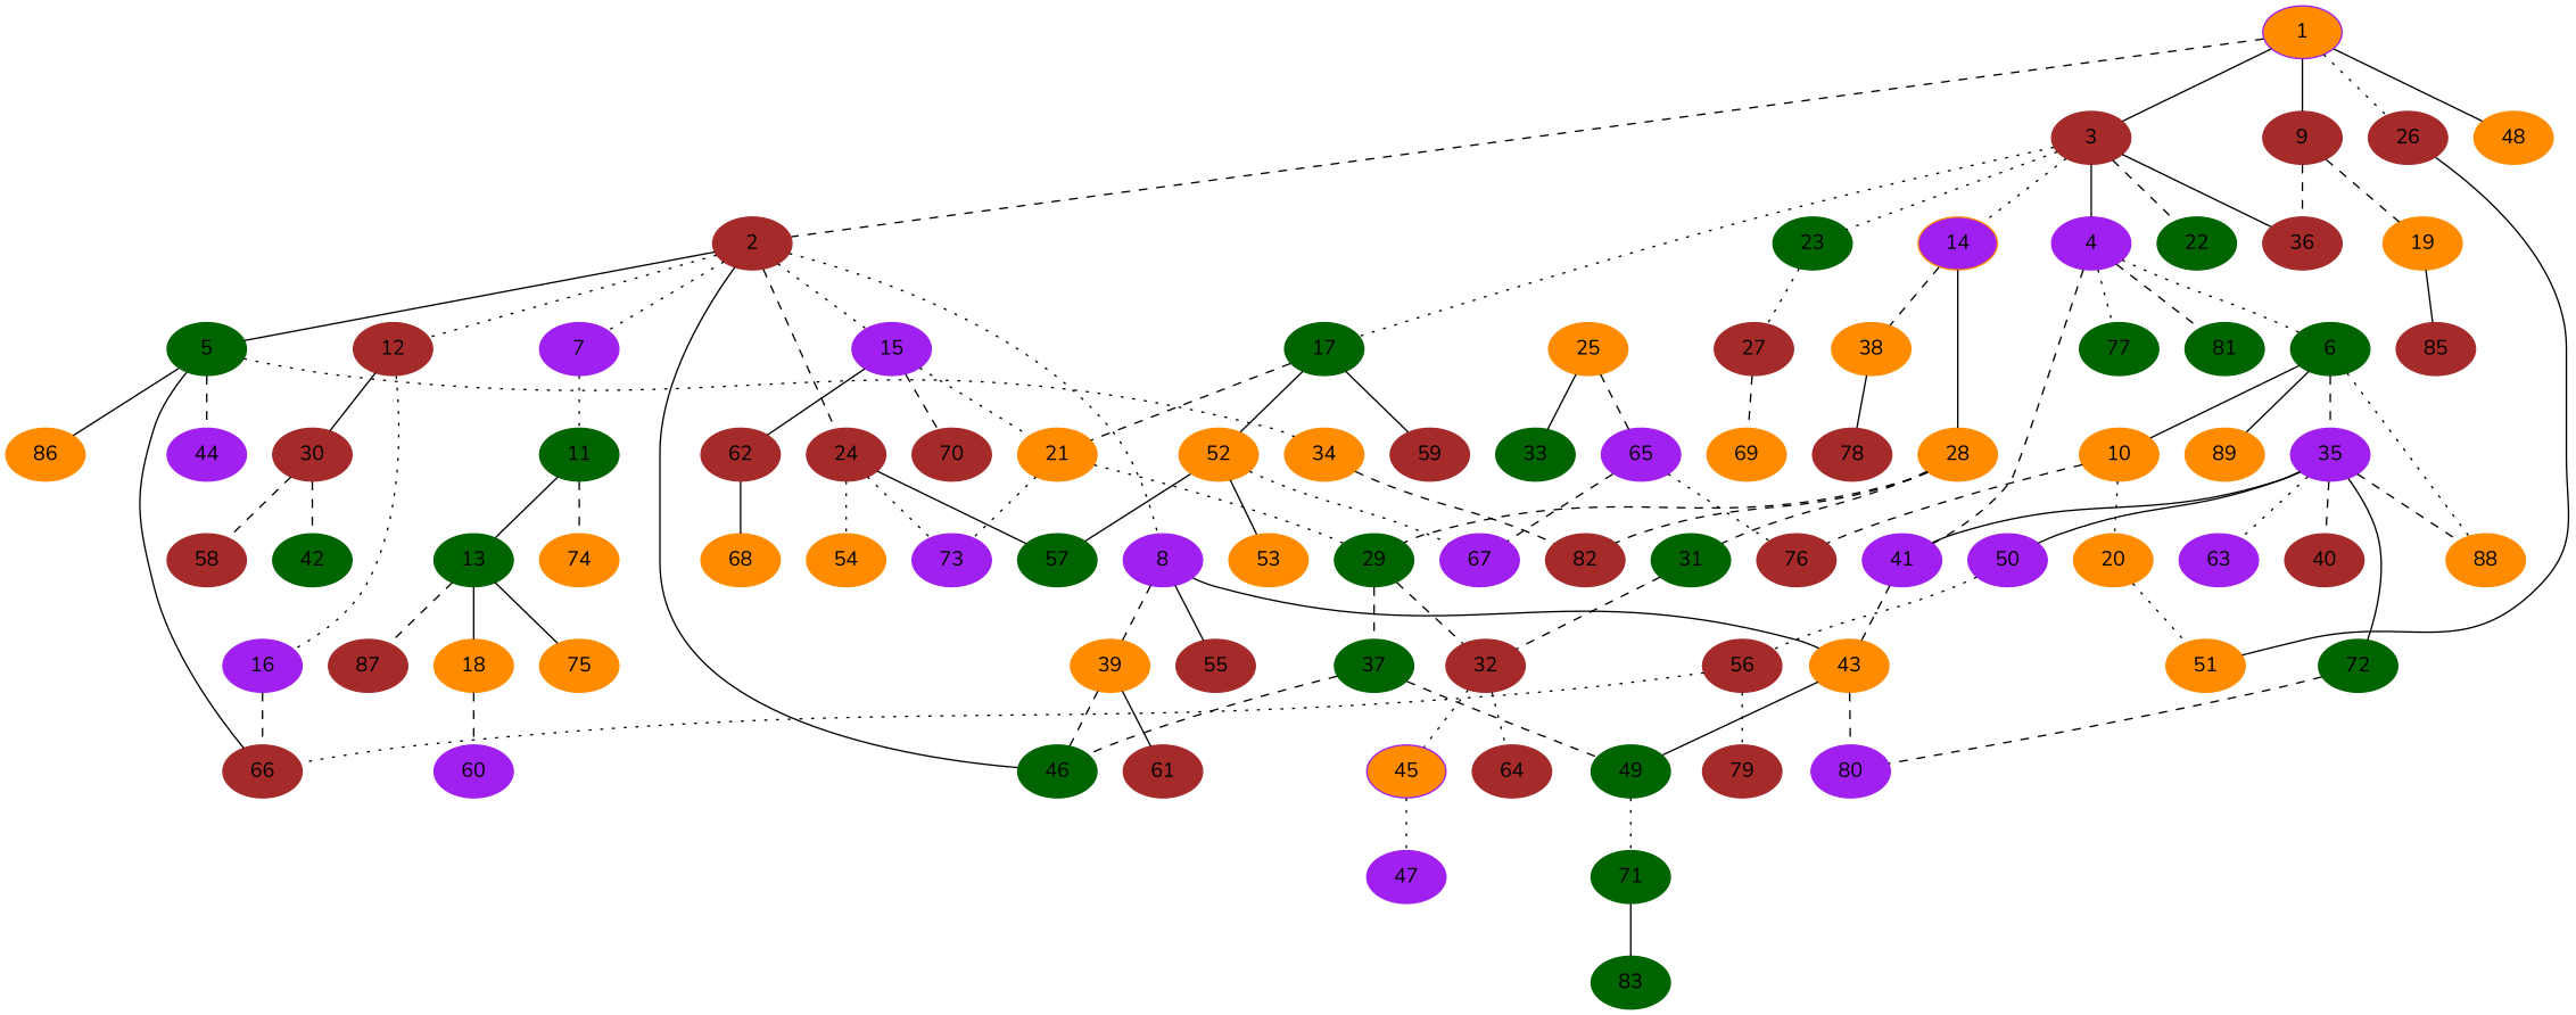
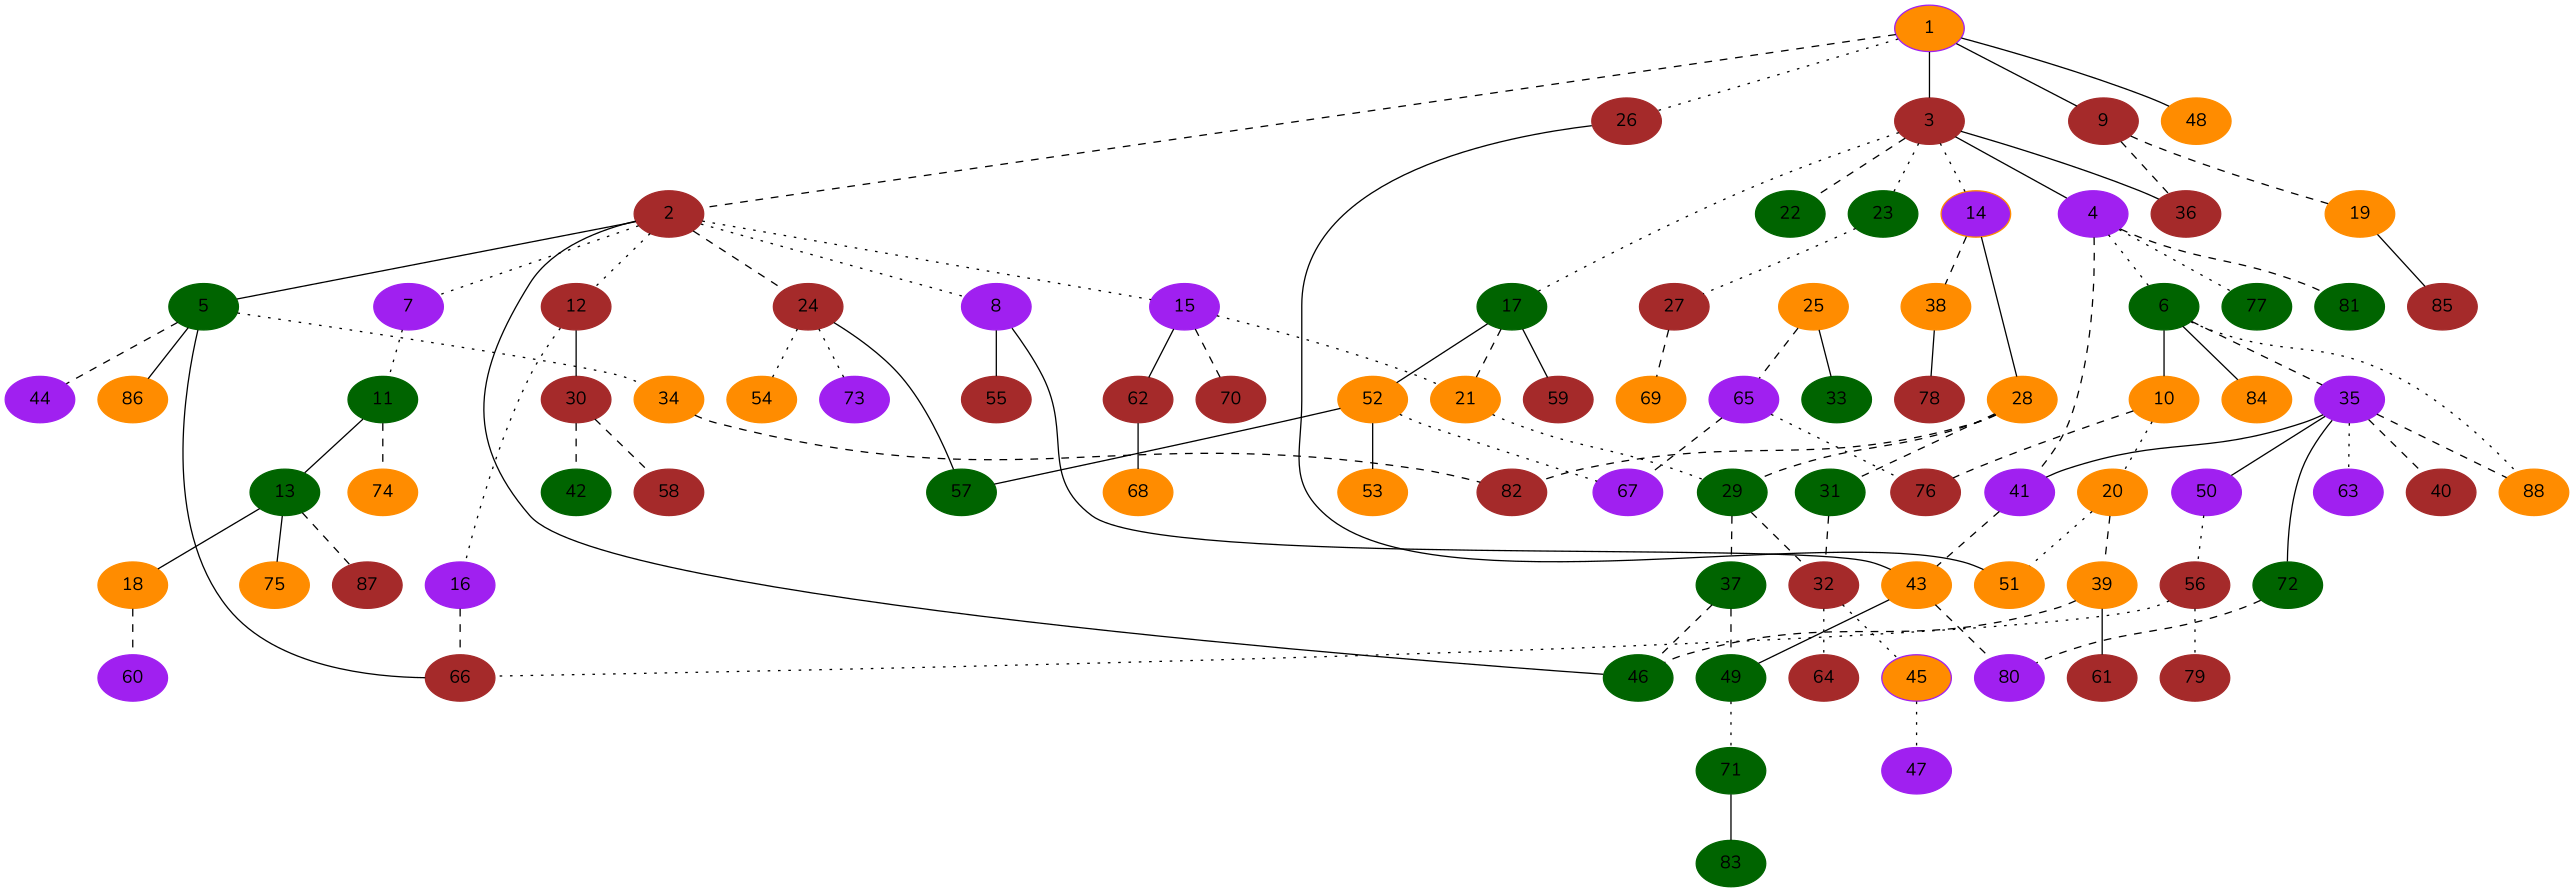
  graph {
    fontname=Nunito
    node [color=brown fontname=Nunito style=filled]
    edge [fontname=Nunito style=dashed]
    1 [color=purple fillcolor=darkorange]
    2
    3
    9
    26
    48 [color=darkorange]
    5 [color=darkgreen]
    7 [color=purple]
    8 [color=purple]
    12
    15 [color=purple]
    24
    46 [color=darkgreen]
    4 [color=purple]
    14 [color=darkorange fillcolor=purple]
    17 [color=darkgreen]
    22 [color=darkgreen]
    23 [color=darkgreen]
    36
    19 [color=darkorange]
    51 [color=darkorange]
    34 [color=darkorange]
    44 [color=purple]
    66
    86 [color=darkorange]
    11 [color=darkgreen]
    43 [color=darkorange]
    55
    16 [color=purple]
    30
    21 [color=darkorange]
    62
    70
    73 [color=purple]
    54 [color=darkorange]
    57 [color=darkgreen]
    6 [color=darkgreen]
    41 [color=purple]
    77 [color=darkgreen]
    81 [color=darkgreen]
    28 [color=darkorange]
    38 [color=darkorange]
    52 [color=darkorange]
    59
    27
    10 [color=darkorange]
    35 [color=purple]
-   84 [color=darkorange label=89]
+   84 [color=darkorange]
    88 [color=darkorange]
    82
    20 [color=darkorange]
    76
    40
    50 [color=purple]
    63 [color=purple]
    72 [color=darkgreen]
    13 [color=darkgreen]
    74 [color=darkorange]
    25 [color=darkorange]
    33 [color=darkgreen]
    65 [color=purple]
    49 [color=darkgreen]
    80 [color=purple]
    85
    39 [color=darkorange]
    18 [color=darkorange]
    75 [color=darkorange]
    87
    42 [color=darkgreen]
    58
    60 [color=purple]
    29 [color=darkgreen]
    31 [color=darkgreen]
    78
    68 [color=darkorange]
    53 [color=darkorange]
    67 [color=purple]
    61
    32
    37 [color=darkgreen]
    69 [color=darkorange]
    45 [color=purple fillcolor=darkorange]
    64
    47 [color=purple]
    56
    71 [color=darkgreen]
    83 [color=darkgreen]
    79
    1 -- 2
    1 -- 3 [style=solid]
    1 -- 9 [style=solid]
    1 -- 26 [style=dotted]
    1 -- 48 [style=solid]
    2 -- 5 [style=solid]
    2 -- 7 [style=dotted]
    2 -- 8 [style=dotted]
    2 -- 12 [style=dotted]
    2 -- 15 [style=dotted]
    2 -- 24
    2 -- 46 [style=solid]
    3 -- 4 [style=solid]
    3 -- 14 [style=dotted]
    3 -- 17 [style=dotted]
    3 -- 22
    3 -- 23 [style=dotted]
    3 -- 36 [style=solid]
    9 -- 36
    9 -- 19
    26 -- 51 [style=solid]
    5 -- 34 [style=dotted]
    5 -- 44
    5 -- 66 [style=solid]
    5 -- 86 [style=solid]
    7 -- 11 [style=dotted]
    8 -- 43 [style=solid]
    8 -- 55 [style=solid]
    12 -- 16 [style=dotted]
    12 -- 30 [style=solid]
    15 -- 21 [style=dotted]
    15 -- 62 [style=solid]
    15 -- 70
    24 -- 73 [style=dotted]
    24 -- 54 [style=dotted]
    24 -- 57 [style=solid]
    4 -- 6 [style=dotted]
    4 -- 41
    4 -- 77 [style=dotted]
    4 -- 81
    14 -- 28 [style=solid]
    14 -- 38
    17 -- 21
    17 -- 52 [style=solid]
    17 -- 59 [style=solid]
    23 -- 27 [style=dotted]
    19 -- 85 [style=solid]
    34 -- 82
    11 -- 13 [style=solid]
    11 -- 74
    43 -- 49 [style=solid]
    43 -- 80
    16 -- 66
    30 -- 42
    30 -- 58
-   21 -- 73 [style=dotted]
    21 -- 29 [style=dotted]
    62 -- 68 [style=solid]
    6 -- 10 [style=solid]
    6 -- 35
    6 -- 84 [style=solid]
    6 -- 88 [style=dotted]
    41 -- 43
    28 -- 82
    28 -- 29
    28 -- 31
    38 -- 78 [style=solid]
    52 -- 57 [style=solid]
    52 -- 53 [style=solid]
    52 -- 67 [style=dotted]
    27 -- 69
    10 -- 20 [style=dotted]
    10 -- 76
    35 -- 41 [style=solid]
    35 -- 88
    35 -- 40
    35 -- 50 [style=solid]
    35 -- 63 [style=dotted]
    35 -- 72 [style=solid]
    20 -- 51 [style=dotted]
-   8 -- 39
+   20 -- 39
    50 -- 56 [style=dotted]
    72 -- 80
    13 -- 18 [style=solid]
    13 -- 75 [style=solid]
    13 -- 87
    25 -- 33 [style=solid]
    25 -- 65
    65 -- 76 [style=dotted]
    65 -- 67
    49 -- 71 [style=dotted]
    39 -- 46
    39 -- 61 [style=solid]
    18 -- 60
    29 -- 32
    29 -- 37
    31 -- 32
    32 -- 45 [style=dotted]
    32 -- 64 [style=dotted]
    37 -- 46
    37 -- 49
    45 -- 47 [style=dotted]
    56 -- 66 [style=dotted]
    56 -- 79 [style=dotted]
    71 -- 83 [style=solid]
  }
